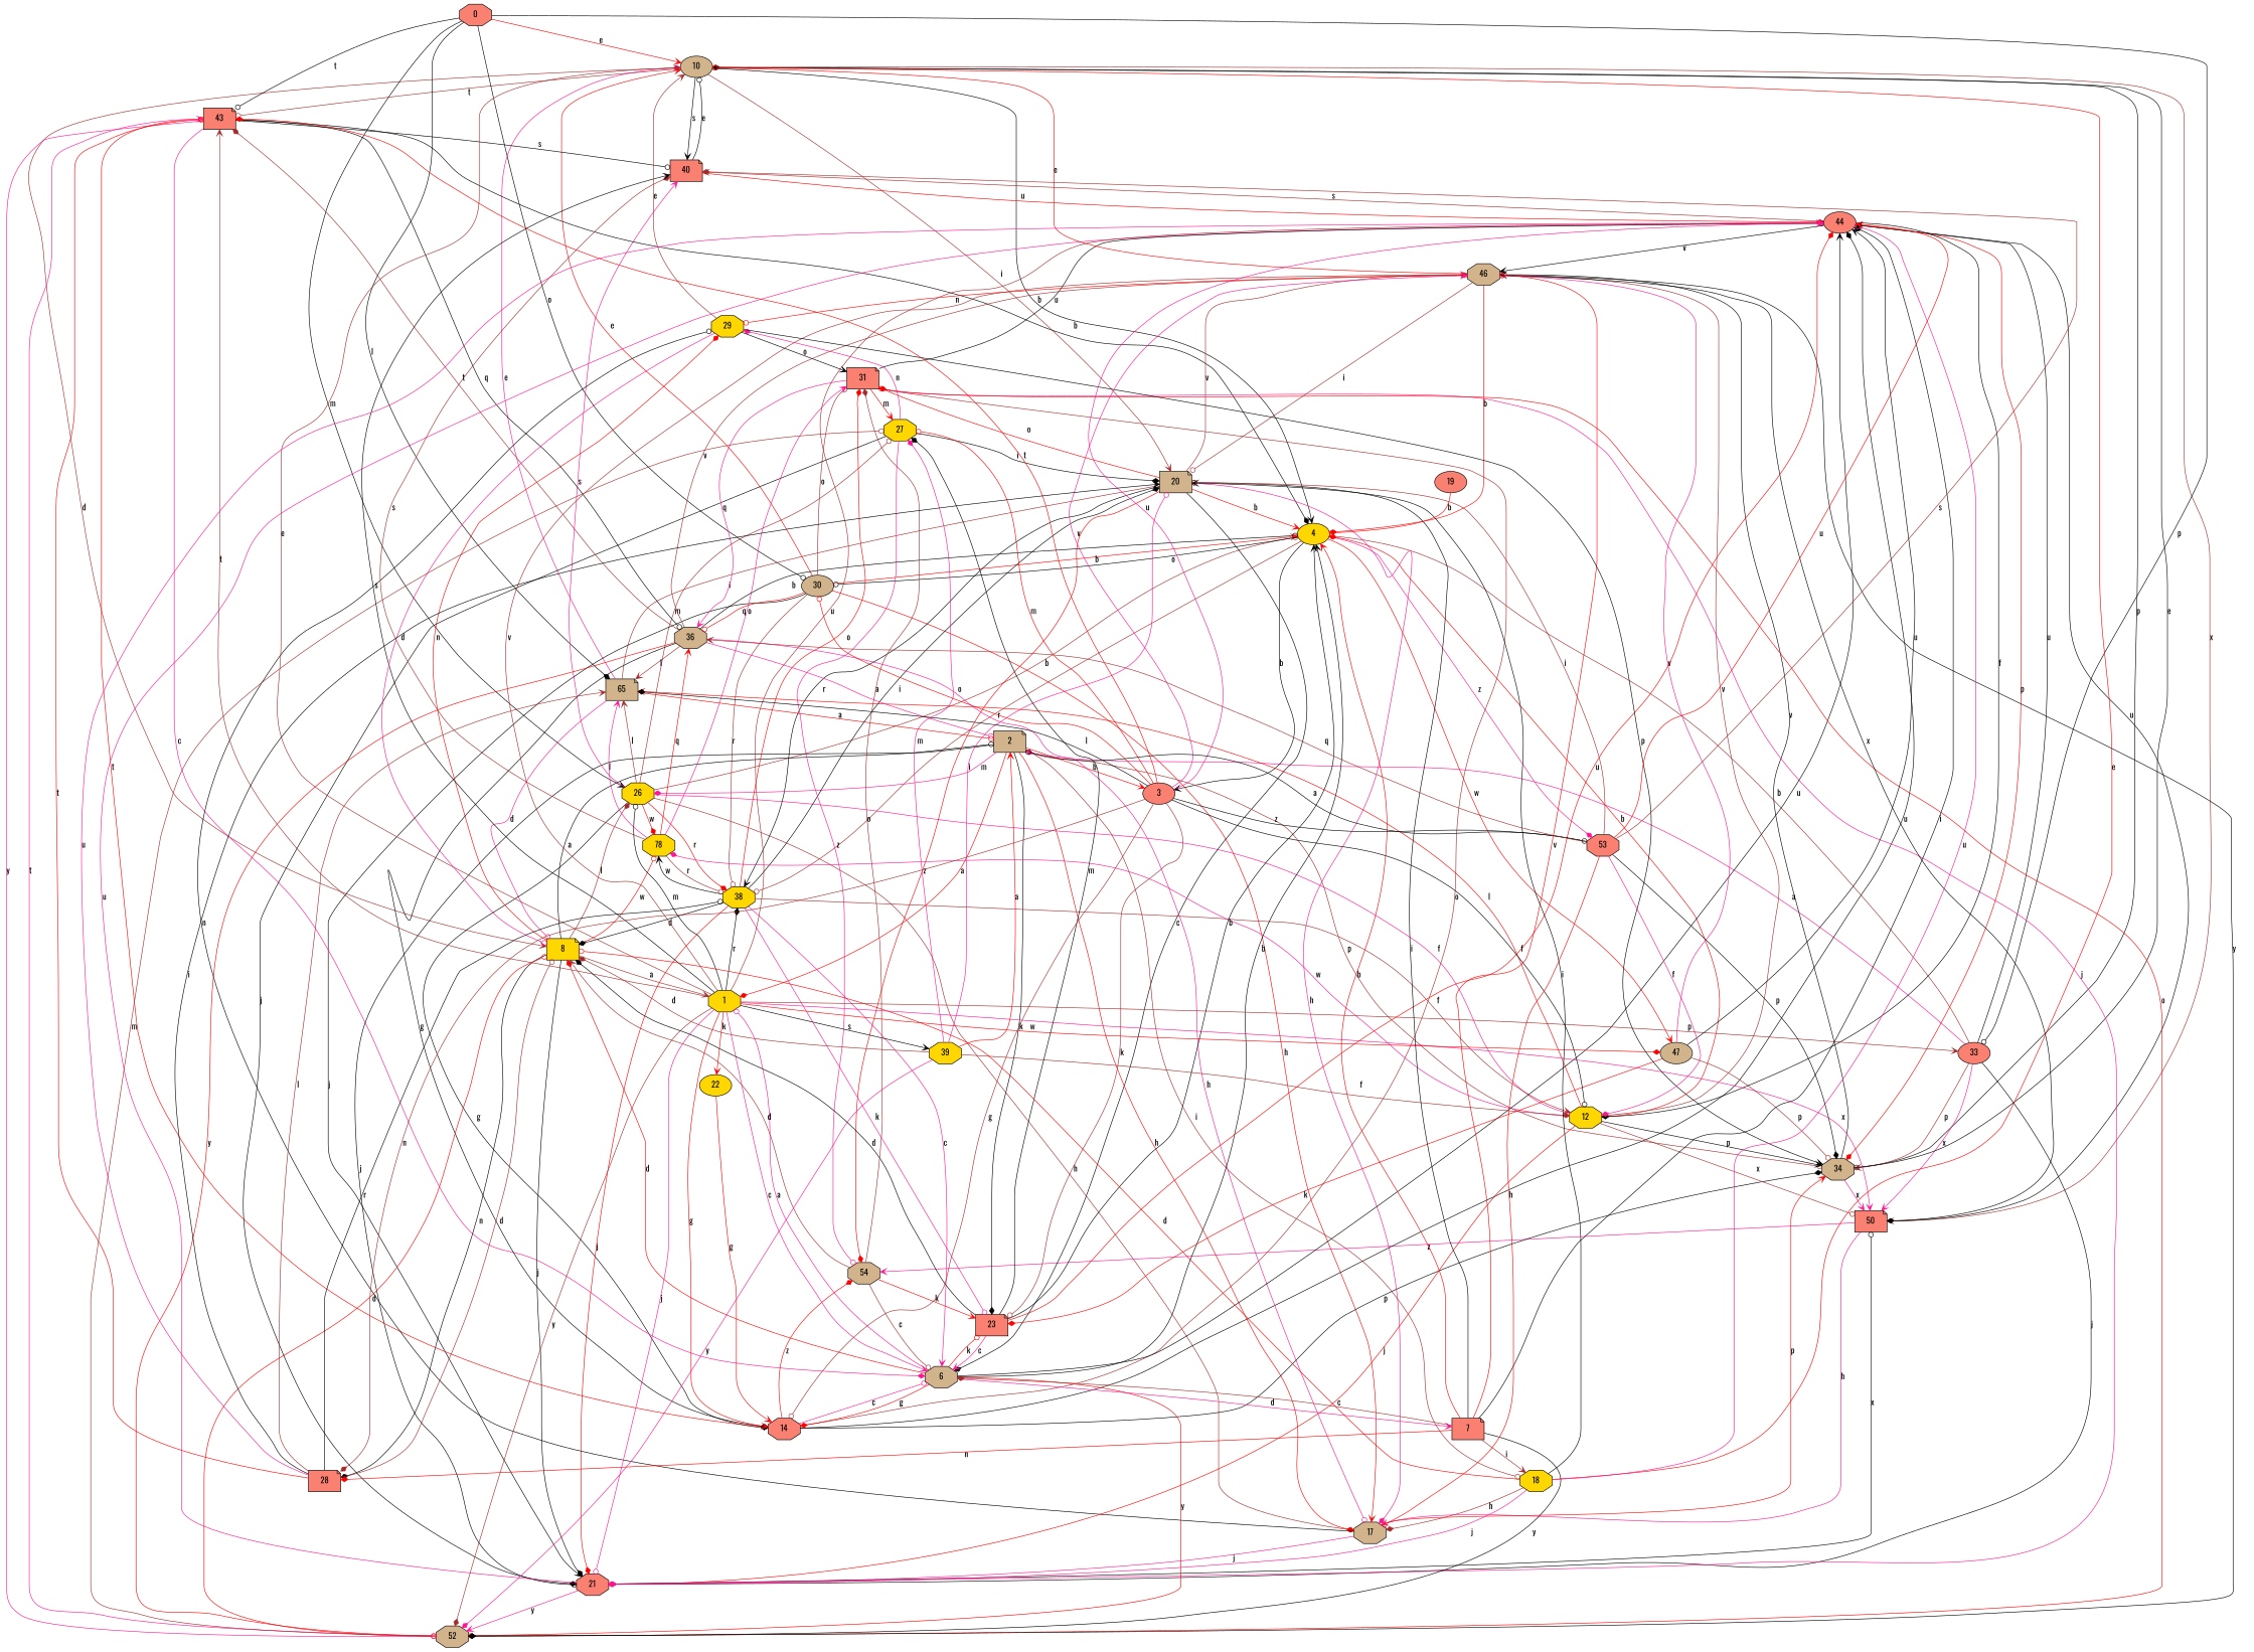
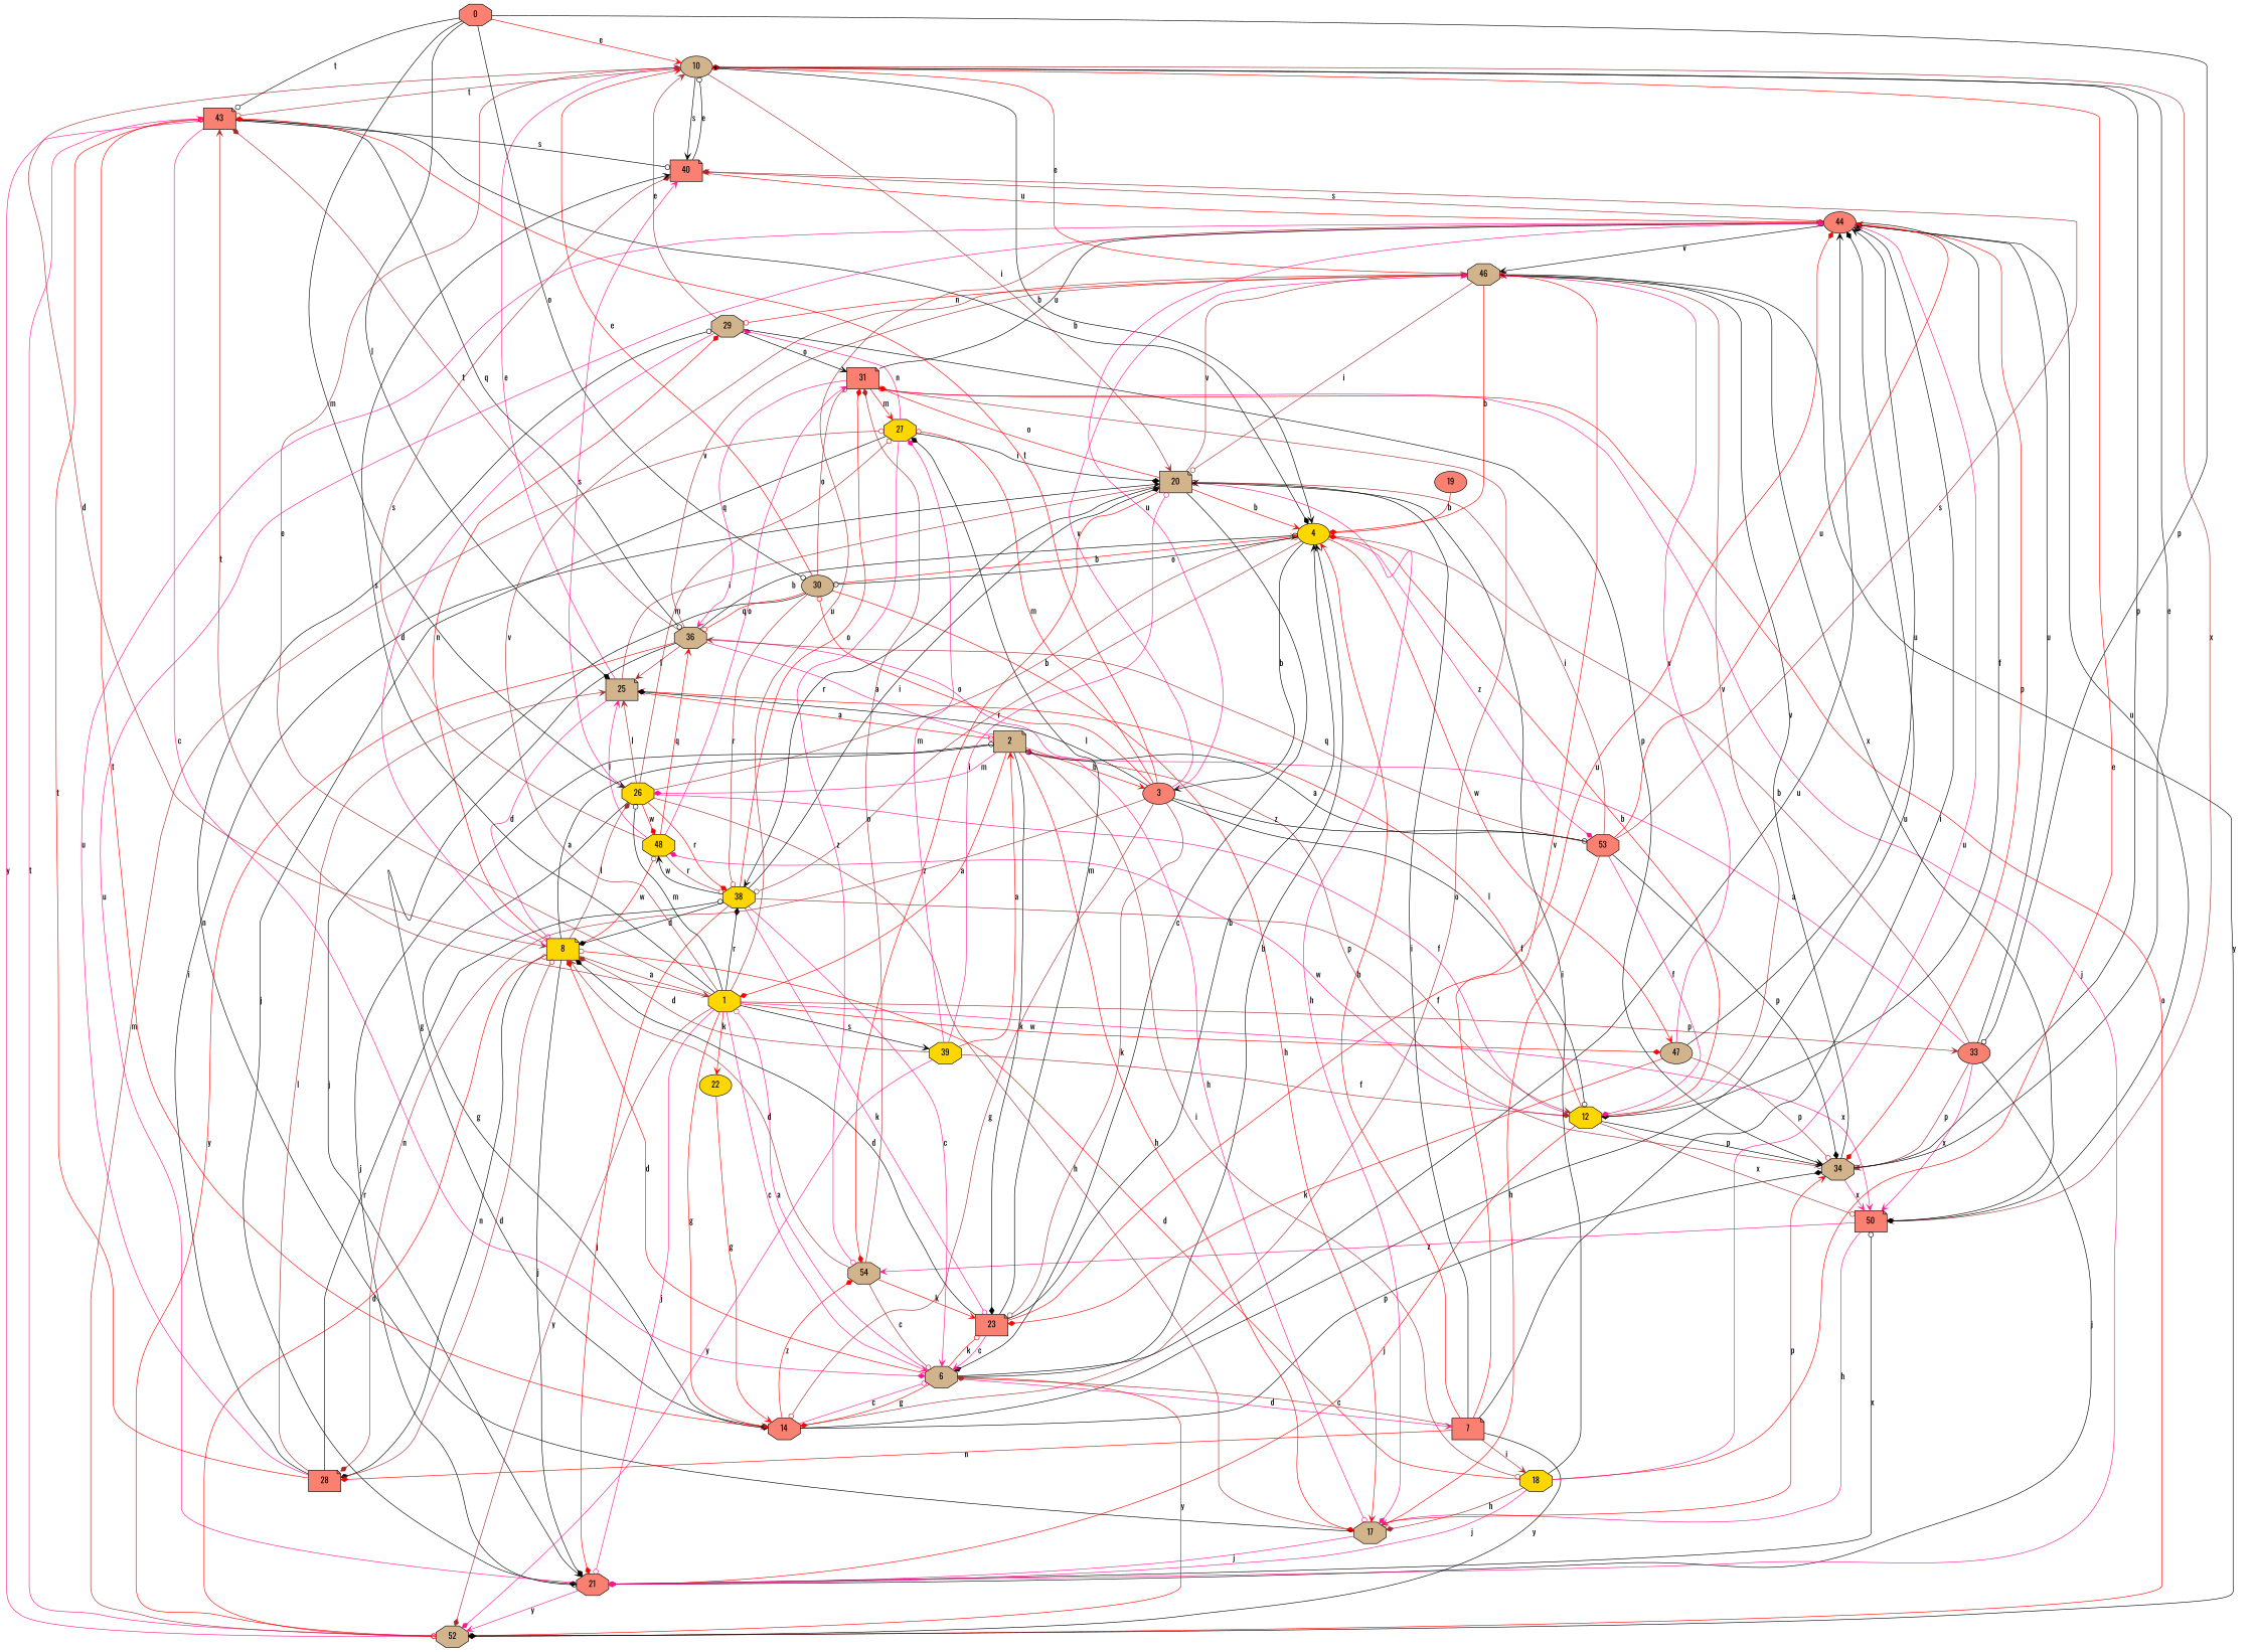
  strict digraph {
    fontname=Oswald
    node [fillcolor=salmon fontname=Oswald shape=octagon style=filled]
    edge [arrowhead=diamond color=black fontname=Oswald]
    10 [fillcolor=tan shape=ellipse]
    0
-   25 [fillcolor=tan shape=note label=65]
+   25 [fillcolor=tan shape=note]
    26 [fillcolor=gold]
    30 [fillcolor=tan shape=ellipse]
    33 [shape=ellipse]
    43 [shape=note]
    40 [shape=note]
    50 [shape=note]
    34 [fillcolor=tan]
    4 [fillcolor=gold shape=ellipse]
    8 [fillcolor=gold shape=note]
    20 [fillcolor=tan shape=note]
    2 [fillcolor=tan shape=note]
    14
    38 [fillcolor=gold]
    17 [fillcolor=tan]
    12 [fillcolor=gold]
    27 [fillcolor=gold]
-   48 [fillcolor=gold label=78]
+   48 [fillcolor=gold]
    21
    31 [shape=note]
    36 [fillcolor=tan]
    44 [shape=ellipse]
    6 [fillcolor=tan]
    52 [fillcolor=tan]
    1 [fillcolor=gold]
    22 [fillcolor=gold shape=ellipse]
    39 [fillcolor=gold]
    46 [fillcolor=tan]
    47 [fillcolor=tan shape=ellipse]
    23 [shape=note]
    7 [shape=note]
    54 [fillcolor=tan]
-   29 [fillcolor=gold]
+   29 [fillcolor=tan]
    3 [shape=ellipse]
    18 [fillcolor=gold]
    28 [shape=note]
    53
    19 [shape=ellipse]
    10 -> 43 [arrowhead=odot color=brown label=t]
    10 -> 40 [arrowhead=vee label=s]
    10 -> 50 [arrowhead=vee color=brown label=x]
    10 -> 34 [arrowhead=odot label=p]
    10 -> 4 [arrowhead=vee label=b]
    10 -> 8 [arrowhead=vee color=brown label=d]
    10 -> 20 [arrowhead=vee color=brown label=i]
    0 -> 10 [arrowhead=vee color=red label=e]
    0 -> 25 [label=l]
    0 -> 26 [arrowhead=vee label=m]
    0 -> 30 [arrowhead=odot label=o]
    0 -> 33 [arrowhead=odot label=p]
    0 -> 43 [arrowhead=odot label=t]
    25 -> 10 [color=deeppink label=e]
    25 -> 8 [arrowhead=odot color=deeppink label=d]
    25 -> 20 [arrowhead=odot color=brown label=i]
    25 -> 2 [arrowhead=odot color=red label=a]
    26 -> 25 [arrowhead=vee color=brown label=l]
    26 -> 40 [arrowhead=vee color=deeppink label=s]
    26 -> 4 [arrowhead=odot color=brown label=b]
    26 -> 14 [label=g]
    26 -> 38 [color=red label=r]
    26 -> 17 [color=brown label=h]
    26 -> 12 [arrowhead=odot color=deeppink label=f]
    26 -> 27 [arrowhead=odot color=brown label=m]
    26 -> 48 [color=red label=w]
    30 -> 10 [arrowhead=vee color=red label=e]
    30 -> 4 [arrowhead=vee color=red label=b]
    30 -> 38 [arrowhead=odot color=brown label=r]
    30 -> 17 [arrowhead=vee color=red label=h]
    30 -> 21 [arrowhead=vee label=j]
    30 -> 31 [arrowhead=odot color=brown label=o]
    30 -> 36 [arrowhead=odot color=red label=q]
    33 -> 50 [arrowhead=vee color=deeppink label=x]
    33 -> 34 [arrowhead=vee color=brown label=p]
    33 -> 4 [arrowhead=odot color=brown label=b]
    33 -> 2 [color=deeppink label=a]
    33 -> 21 [label=j]
    33 -> 44 [arrowhead=vee label=u]
    43 -> 40 [arrowhead=odot label=s]
    43 -> 4 [label=b]
    43 -> 36 [arrowhead=odot label=q]
    43 -> 6 [color=deeppink label=c]
    43 -> 52 [arrowhead=odot color=deeppink label=y]
    40 -> 10 [arrowhead=odot label=e]
    40 -> 44 [color=red label=u]
    50 -> 17 [arrowhead=vee color=deeppink label=h]
    50 -> 44 [label=u]
    50 -> 54 [arrowhead=vee color=deeppink label=z]
    34 -> 10 [label=e]
    34 -> 50 [arrowhead=vee color=deeppink label=x]
    34 -> 46 [arrowhead=vee label=v]
    4 -> 30 [arrowhead=odot label=o]
    4 -> 38 [arrowhead=odot color=brown label=r]
    4 -> 47 [arrowhead=vee color=red label=w]
    4 -> 3 [arrowhead=vee label=b]
    4 -> 53 [color=deeppink label=z]
    8 -> 26 [color=brown label=l]
    8 -> 2 [arrowhead=odot label=a]
    8 -> 48 [arrowhead=odot color=red label=w]
    8 -> 21 [label=j]
    8 -> 1 [arrowhead=vee color=brown label=a]
    8 -> 29 [color=red label=n]
    8 -> 28 [label=n]
    20 -> 4 [arrowhead=vee color=red label=b]
    20 -> 38 [arrowhead=vee label=r]
    20 -> 17 [color=deeppink label=h]
    20 -> 31 [arrowhead=odot color=red label=o]
    20 -> 6 [label=c]
    20 -> 46 [arrowhead=vee color=brown label=v]
    20 -> 54 [color=red label=z]
    2 -> 26 [color=deeppink label=m]
    2 -> 34 [arrowhead=odot color=brown label=p]
    2 -> 17 [color=red label=h]
    2 -> 21 [arrowhead=odot label=j]
    2 -> 1 [color=red label=a]
    2 -> 23 [label=k]
    2 -> 3 [arrowhead=vee color=red label=b]
    2 -> 18 [arrowhead=odot color=brown label=i]
    14 -> 43 [arrowhead=odot color=red label=t]
    14 -> 34 [label=p]
    14 -> 31 [color=brown label=o]
    14 -> 44 [label=u]
    14 -> 6 [arrowhead=odot color=deeppink label=c]
    14 -> 54 [color=red label=z]
    38 -> 8 [label=d]
    38 -> 20 [label=i]
    38 -> 12 [arrowhead=vee color=brown label=f]
    38 -> 48 [arrowhead=vee label=w]
    38 -> 21 [color=red label=j]
    38 -> 31 [color=red label=o]
    38 -> 6 [arrowhead=vee color=deeppink label=c]
    38 -> 23 [arrowhead=odot color=deeppink label=k]
    17 -> 34 [arrowhead=vee color=red label=p]
    17 -> 21 [arrowhead=odot color=deeppink label=j]
    17 -> 29 [arrowhead=odot label=n]
    12 -> 25 [arrowhead=vee color=red label=l]
    12 -> 50 [arrowhead=odot color=brown label=x]
    12 -> 34 [arrowhead=vee label=p]
    12 -> 4 [color=red label=b]
    12 -> 48 [color=deeppink label=w]
    12 -> 21 [color=red label=j]
    12 -> 46 [arrowhead=vee color=brown label=v]
    27 -> 20 [label=i]
    27 -> 21 [label=j]
    27 -> 54 [arrowhead=odot color=deeppink label=z]
    27 -> 29 [color=deeppink label=n]
    48 -> 25 [arrowhead=vee color=deeppink label=l]
    48 -> 40 [color=brown label=s]
    48 -> 38 [arrowhead=odot color=brown label=r]
    48 -> 31 [arrowhead=vee color=deeppink label=o]
    48 -> 36 [arrowhead=vee color=red label=q]
    21 -> 50 [arrowhead=odot label=x]
    21 -> 44 [arrowhead=vee color=deeppink label=u]
    21 -> 52 [arrowhead=vee color=deeppink label=y]
    31 -> 27 [arrowhead=vee color=red label=m]
    31 -> 21 [color=deeppink label=j]
    31 -> 36 [arrowhead=vee color=deeppink label=q]
    31 -> 44 [arrowhead=odot label=u]
    36 -> 25 [arrowhead=vee color=brown label=l]
    36 -> 43 [color=brown label=t]
    36 -> 4 [arrowhead=odot label=b]
    36 -> 2 [arrowhead=odot color=deeppink label=a]
    36 -> 14 [label=g]
    36 -> 17 [arrowhead=odot color=deeppink label=h]
    36 -> 52 [arrowhead=odot color=red label=y]
    36 -> 46 [arrowhead=odot color=brown label=v]
    44 -> 40 [arrowhead=vee color=brown label=s]
    44 -> 34 [color=red label=p]
    44 -> 12 [label=f]
    44 -> 46 [arrowhead=vee label=v]
    6 -> 4 [arrowhead=vee label=b]
    6 -> 8 [color=red label=d]
    6 -> 14 [color=red label=g]
    6 -> 44 [arrowhead=vee label=u]
    6 -> 52 [arrowhead=odot color=red label=y]
    6 -> 1 [arrowhead=odot color=deeppink label=a]
    6 -> 23 [arrowhead=odot color=red label=k]
    6 -> 7 [arrowhead=vee color=deeppink label=d]
    52 -> 43 [arrowhead=vee color=deeppink label=t]
    52 -> 8 [arrowhead=odot color=red label=d]
    52 -> 27 [arrowhead=odot color=brown label=m]
    52 -> 31 [color=red label=o]
    1 -> 10 [arrowhead=vee color=brown label=e]
    1 -> 26 [arrowhead=odot label=m]
    1 -> 33 [arrowhead=vee color=brown label=p]
    1 -> 43 [arrowhead=vee color=brown label=t]
    1 -> 40 [arrowhead=vee label=s]
    1 -> 50 [arrowhead=vee color=deeppink label=x]
    1 -> 14 [arrowhead=vee color=red label=g]
    1 -> 38 [label=r]
    1 -> 21 [arrowhead=odot color=deeppink label=j]
    1 -> 44 [color=brown label=u]
    1 -> 6 [arrowhead=vee color=deeppink label=c]
    1 -> 52 [color=brown label=y]
    1 -> 22 [arrowhead=vee color=red label=k]
    1 -> 39 [arrowhead=vee label=s]
    1 -> 46 [color=brown label=v]
    1 -> 47 [color=red label=w]
    22 -> 14 [arrowhead=vee color=red label=g]
    39 -> 8 [color=brown label=d]
    39 -> 20 [arrowhead=odot color=deeppink label=i]
    39 -> 2 [arrowhead=vee color=red label=a]
    39 -> 12 [color=brown label=f]
    39 -> 27 [color=deeppink label=m]
    39 -> 52 [color=deeppink label=y]
    46 -> 10 [arrowhead=odot color=red label=e]
    46 -> 50 [label=x]
    46 -> 4 [color=red label=b]
    46 -> 20 [arrowhead=odot color=brown label=i]
    46 -> 52 [label=y]
    46 -> 29 [arrowhead=odot color=red label=n]
    47 -> 34 [arrowhead=odot color=brown label=p]
    47 -> 44 [arrowhead=vee label=u]
    47 -> 46 [arrowhead=odot color=deeppink label=v]
    47 -> 23 [color=red label=k]
    23 -> 4 [arrowhead=vee label=b]
    23 -> 8 [label=d]
    23 -> 27 [label=m]
    23 -> 44 [color=red label=u]
    23 -> 6 [arrowhead=vee color=deeppink label=c]
    7 -> 4 [arrowhead=vee color=red label=b]
    7 -> 20 [arrowhead=odot label=i]
    7 -> 44 [label=i]
    7 -> 6 [color=brown label=c]
    7 -> 52 [label=y]
    7 -> 46 [arrowhead=odot color=red label=v]
    7 -> 18 [arrowhead=vee color=brown label=i]
    7 -> 28 [color=red label=n]
    54 -> 8 [arrowhead=vee color=brown label=d]
    54 -> 31 [color=brown label=o]
    54 -> 6 [arrowhead=odot color=brown label=c]
    54 -> 23 [arrowhead=vee color=red label=k]
    29 -> 10 [arrowhead=vee color=brown label=e]
    29 -> 34 [arrowhead=vee label=p]
    29 -> 8 [arrowhead=odot color=deeppink label=d]
    29 -> 31 [arrowhead=vee label=o]
    3 -> 25 [label=l]
    3 -> 30 [arrowhead=odot color=red label=o]
    3 -> 43 [color=red label=t]
    3 -> 14 [arrowhead=odot color=brown label=g]
    3 -> 12 [arrowhead=odot label=f]
    3 -> 27 [arrowhead=odot color=red label=m]
    3 -> 44 [color=deeppink label=u]
    3 -> 46 [arrowhead=vee color=deeppink label=v]
    3 -> 23 [arrowhead=odot color=brown label=k]
    3 -> 28 [color=brown label=n]
    3 -> 53 [arrowhead=odot label=z]
    18 -> 10 [arrowhead=odot color=red label=e]
    18 -> 8 [arrowhead=odot color=red label=d]
    18 -> 20 [arrowhead=vee label=i]
    18 -> 17 [color=brown label=h]
    18 -> 21 [color=deeppink label=j]
    18 -> 44 [arrowhead=odot color=deeppink label=u]
    28 -> 25 [arrowhead=vee color=brown label=l]
    28 -> 43 [arrowhead=odot color=red label=t]
    28 -> 8 [arrowhead=odot color=brown label=d]
    28 -> 20 [arrowhead=vee label=i]
    28 -> 38 [arrowhead=odot label=r]
    28 -> 44 [arrowhead=vee color=deeppink label=u]
    53 -> 40 [color=brown label=s]
    53 -> 34 [label=p]
    53 -> 20 [arrowhead=odot color=brown label=i]
    53 -> 2 [arrowhead=odot label=a]
    53 -> 17 [arrowhead=odot color=red label=h]
    53 -> 12 [color=deeppink label=f]
    53 -> 36 [arrowhead=vee color=brown label=q]
    53 -> 44 [arrowhead=vee color=red label=u]
    19 -> 4 [arrowhead=odot color=red label=b]
  }
